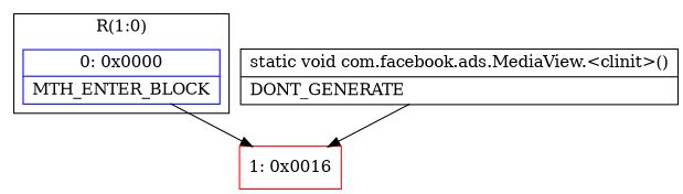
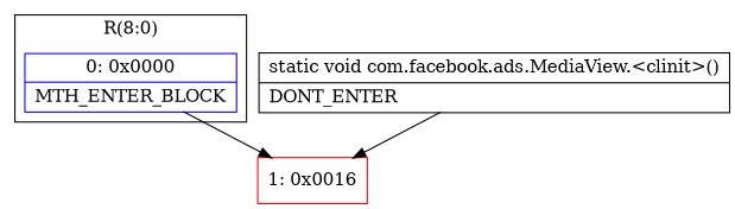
  digraph {
    node [shape=record]
    n1 [color=blue label="{0\:\ 0x0000|MTH_ENTER_BLOCK\l}"]
    n2 [color=red label="{1\:\ 0x0016}"]
-   n3 [label="{static void com.facebook.ads.MediaView.\<clinit\>()  | DONT_GENERATE\l}"]
+   n3 [label="{static void com.facebook.ads.MediaView.\<clinit\>()  | DONT_ENTER\l}"]
    subgraph cluster_1 {
-     label="R(1:0)"
+     label="R(8:0)"
      n1
    }
    n1 -> n2
    n3 -> n2
  }
